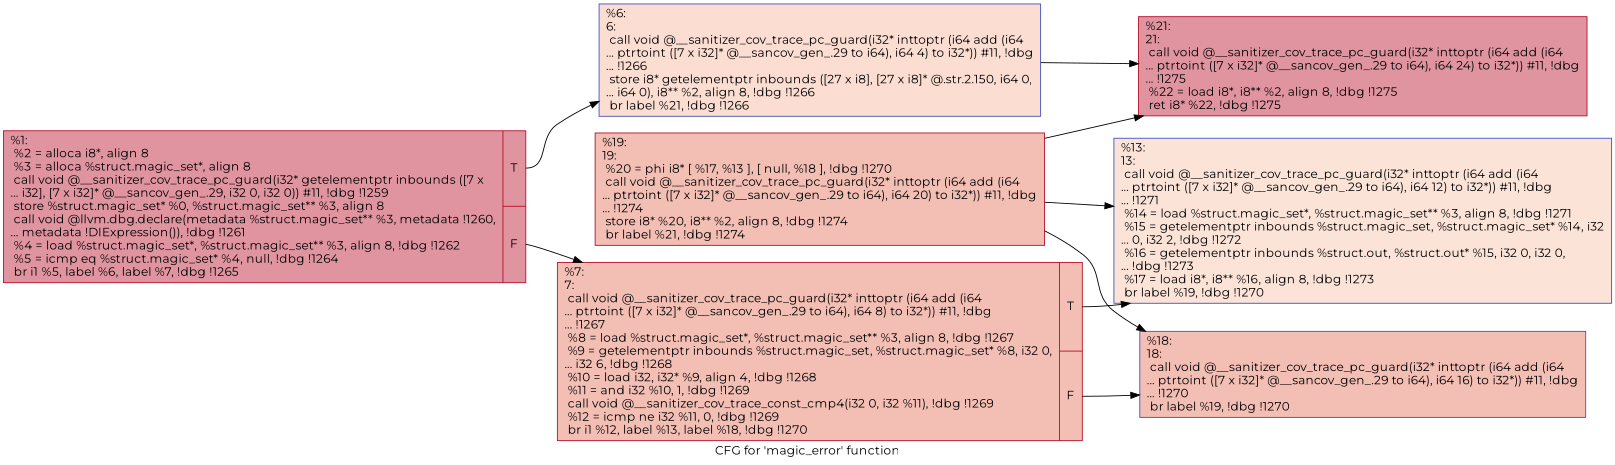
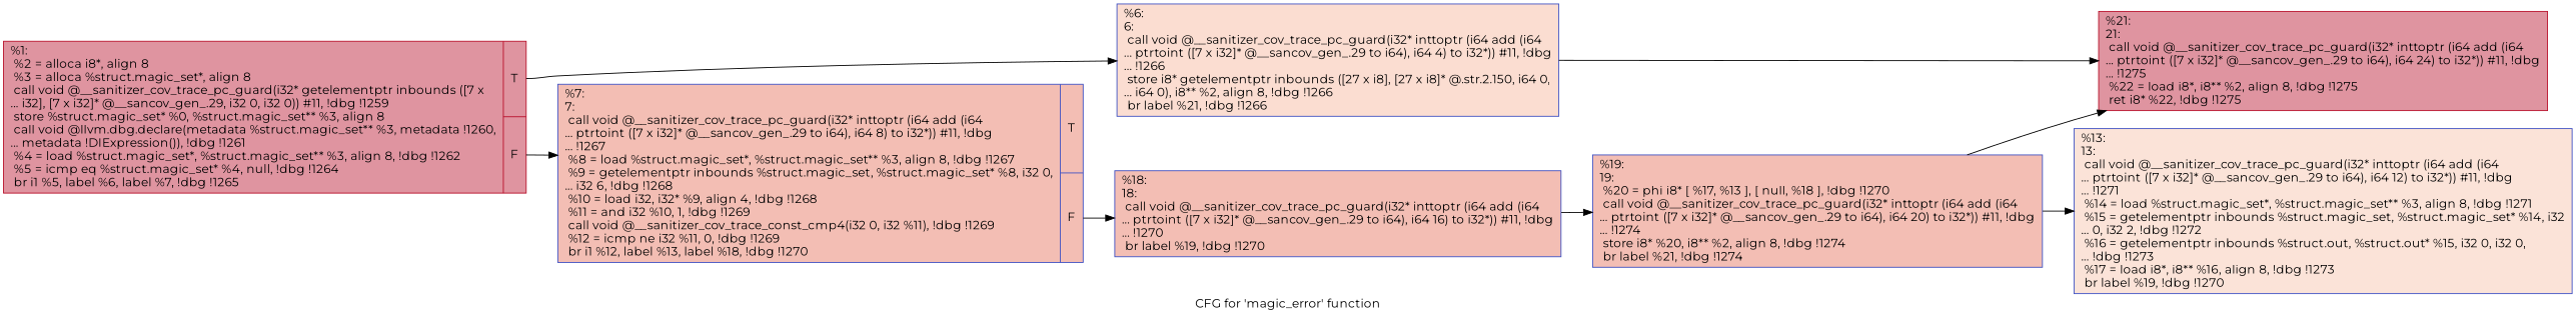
  digraph {
    fontname=Montserrat
    label="CFG for 'magic_error' function"
    rankdir=LR
    node [color="#b70d28ff" fillcolor="#e36c5570" fontname=Montserrat shape=record style=filled]
    edge [fontname=Montserrat]
    n1 [fillcolor="#b70d2870" label="{%1:\l  %2 = alloca i8*, align 8\l  %3 = alloca %struct.magic_set*, align 8\l  call void @__sanitizer_cov_trace_pc_guard(i32* getelementptr inbounds ([7 x\l... i32], [7 x i32]* @__sancov_gen_.29, i32 0, i32 0)) #11, !dbg !1259\l  store %struct.magic_set* %0, %struct.magic_set** %3, align 8\l  call void @llvm.dbg.declare(metadata %struct.magic_set** %3, metadata !1260,\l... metadata !DIExpression()), !dbg !1261\l  %4 = load %struct.magic_set*, %struct.magic_set** %3, align 8, !dbg !1262\l  %5 = icmp eq %struct.magic_set* %4, null, !dbg !1264\l  br i1 %5, label %6, label %7, !dbg !1265\l|{<s0>T|<s1>F}}"]
    n2 [color="#3d50c3ff" fillcolor="#f7b39670" label="{%6:\l6:                                                \l  call void @__sanitizer_cov_trace_pc_guard(i32* inttoptr (i64 add (i64\l... ptrtoint ([7 x i32]* @__sancov_gen_.29 to i64), i64 4) to i32*)) #11, !dbg\l... !1266\l  store i8* getelementptr inbounds ([27 x i8], [27 x i8]* @.str.2.150, i64 0,\l... i64 0), i8** %2, align 8, !dbg !1266\l  br label %21, !dbg !1266\l}"]
-   n3 [label="{%7:\l7:                                                \l  call void @__sanitizer_cov_trace_pc_guard(i32* inttoptr (i64 add (i64\l... ptrtoint ([7 x i32]* @__sancov_gen_.29 to i64), i64 8) to i32*)) #11, !dbg\l... !1267\l  %8 = load %struct.magic_set*, %struct.magic_set** %3, align 8, !dbg !1267\l  %9 = getelementptr inbounds %struct.magic_set, %struct.magic_set* %8, i32 0,\l... i32 6, !dbg !1268\l  %10 = load i32, i32* %9, align 4, !dbg !1268\l  %11 = and i32 %10, 1, !dbg !1269\l  call void @__sanitizer_cov_trace_const_cmp4(i32 0, i32 %11), !dbg !1269\l  %12 = icmp ne i32 %11, 0, !dbg !1269\l  br i1 %12, label %13, label %18, !dbg !1270\l|{<s0>T|<s1>F}}"]
+   n3 [color="#3d50c3ff" label="{%7:\l7:                                                \l  call void @__sanitizer_cov_trace_pc_guard(i32* inttoptr (i64 add (i64\l... ptrtoint ([7 x i32]* @__sancov_gen_.29 to i64), i64 8) to i32*)) #11, !dbg\l... !1267\l  %8 = load %struct.magic_set*, %struct.magic_set** %3, align 8, !dbg !1267\l  %9 = getelementptr inbounds %struct.magic_set, %struct.magic_set* %8, i32 0,\l... i32 6, !dbg !1268\l  %10 = load i32, i32* %9, align 4, !dbg !1268\l  %11 = and i32 %10, 1, !dbg !1269\l  call void @__sanitizer_cov_trace_const_cmp4(i32 0, i32 %11), !dbg !1269\l  %12 = icmp ne i32 %11, 0, !dbg !1269\l  br i1 %12, label %13, label %18, !dbg !1270\l|{<s0>T|<s1>F}}"]
    n4 [fillcolor="#b70d2870" label="{%21:\l21:                                               \l  call void @__sanitizer_cov_trace_pc_guard(i32* inttoptr (i64 add (i64\l... ptrtoint ([7 x i32]* @__sancov_gen_.29 to i64), i64 24) to i32*)) #11, !dbg\l... !1275\l  %22 = load i8*, i8** %2, align 8, !dbg !1275\l  ret i8* %22, !dbg !1275\l}"]
    n5 [color="#3d50c3ff" fillcolor="#f6bfa670" label="{%13:\l13:                                               \l  call void @__sanitizer_cov_trace_pc_guard(i32* inttoptr (i64 add (i64\l... ptrtoint ([7 x i32]* @__sancov_gen_.29 to i64), i64 12) to i32*)) #11, !dbg\l... !1271\l  %14 = load %struct.magic_set*, %struct.magic_set** %3, align 8, !dbg !1271\l  %15 = getelementptr inbounds %struct.magic_set, %struct.magic_set* %14, i32\l... 0, i32 2, !dbg !1272\l  %16 = getelementptr inbounds %struct.out, %struct.out* %15, i32 0, i32 0,\l... !dbg !1273\l  %17 = load i8*, i8** %16, align 8, !dbg !1273\l  br label %19, !dbg !1270\l}"]
    n6 [color="#3d50c3ff" label="{%18:\l18:                                               \l  call void @__sanitizer_cov_trace_pc_guard(i32* inttoptr (i64 add (i64\l... ptrtoint ([7 x i32]* @__sancov_gen_.29 to i64), i64 16) to i32*)) #11, !dbg\l... !1270\l  br label %19, !dbg !1270\l}"]
-   n7 [label="{%19:\l19:                                               \l  %20 = phi i8* [ %17, %13 ], [ null, %18 ], !dbg !1270\l  call void @__sanitizer_cov_trace_pc_guard(i32* inttoptr (i64 add (i64\l... ptrtoint ([7 x i32]* @__sancov_gen_.29 to i64), i64 20) to i32*)) #11, !dbg\l... !1274\l  store i8* %20, i8** %2, align 8, !dbg !1274\l  br label %21, !dbg !1274\l}"]
+   n7 [color="#3d50c3ff" label="{%19:\l19:                                               \l  %20 = phi i8* [ %17, %13 ], [ null, %18 ], !dbg !1270\l  call void @__sanitizer_cov_trace_pc_guard(i32* inttoptr (i64 add (i64\l... ptrtoint ([7 x i32]* @__sancov_gen_.29 to i64), i64 20) to i32*)) #11, !dbg\l... !1274\l  store i8* %20, i8** %2, align 8, !dbg !1274\l  br label %21, !dbg !1274\l}"]
    n1 -> n2 [tailport=s0]
    n1 -> n3 [tailport=s1]
    n2 -> n4
-   n3 -> n5 [tailport=s0]
    n3 -> n6 [tailport=s1]
-   n7 -> n6
+   n6 -> n7
    n7 -> n4
    n7 -> n5
  }
